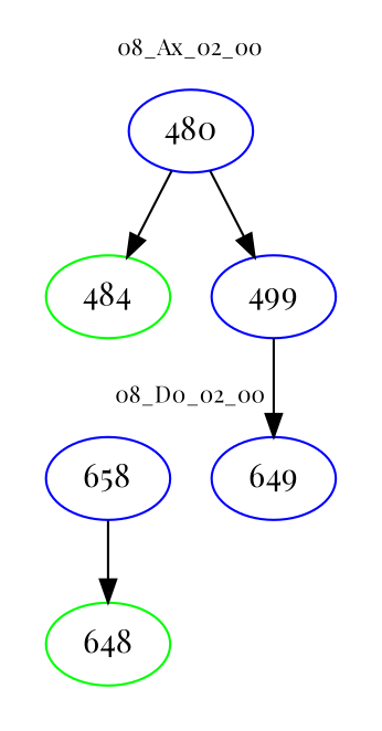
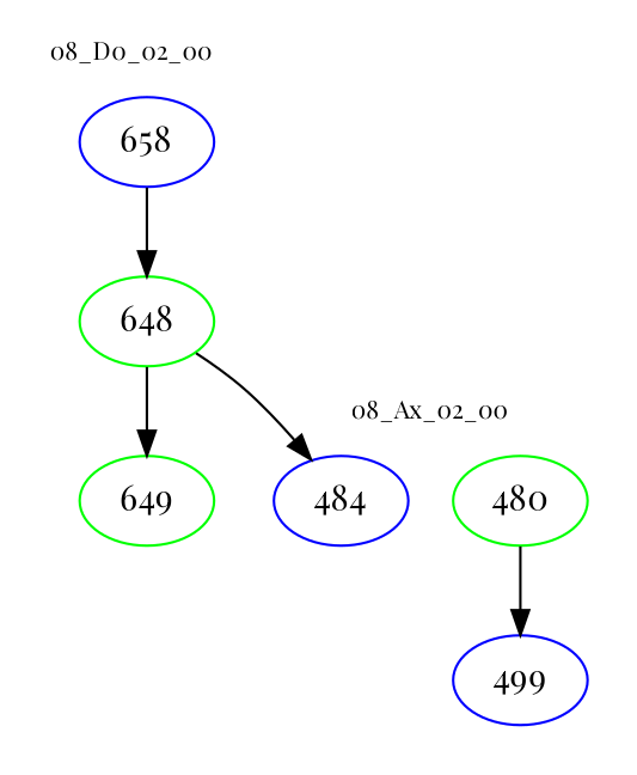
  digraph {
    fontname="Playfair Display"
    node [color=green fontname="Playfair Display"]
    edge [color=black fontname="Playfair Display"]
-   n1 [color=blue label=480]
-   n2 [label=484]
+   n1 [label=480]
+   n2 [color=blue label=484]
    n3 [color=blue label=499]
    n4 [label=648]
-   n5 [color=blue label=649]
+   n5 [label=649]
    n6 [color=blue label=658]
    subgraph cluster_1 {
      color=white
      fontsize=10
      label="08_Ax_02_00"
      n1
      n2
      n3
    }
    subgraph cluster_2 {
      color=white
      fontsize=10
      label="08_D0_02_00"
      n4
      n5
      n6
    }
-   n1 -> n2
+   n4 -> n2
    n1 -> n3
-   n3 -> n5
+   n4 -> n5
    n6 -> n4
  }
